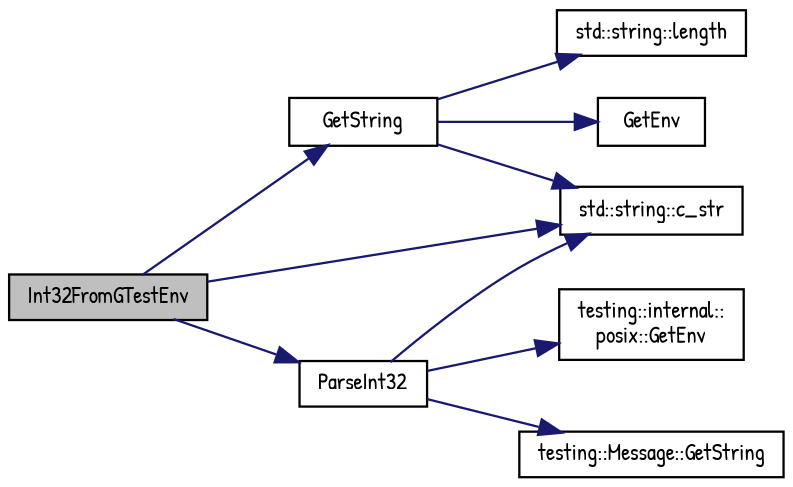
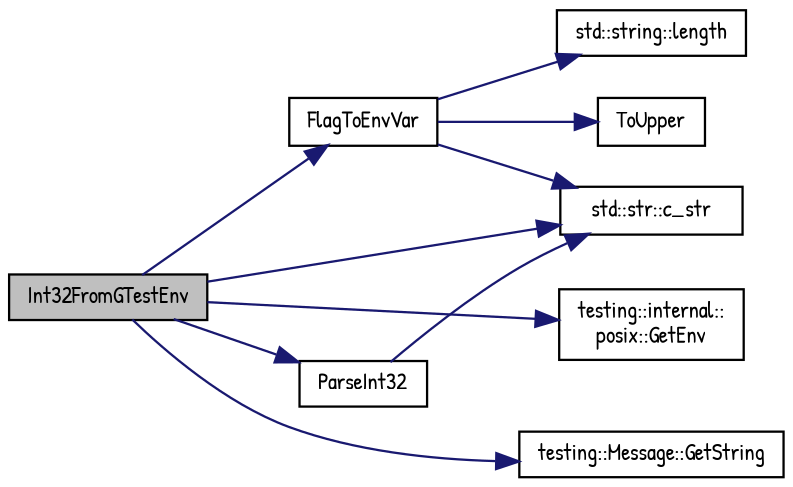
  digraph {
    fontname="Patrick Hand"
    rankdir=LR
    node [color=black fontname="Patrick Hand" fontsize=10 shape=record]
    edge [color=midnightblue fontname="Patrick Hand" fontsize=10 labelfontname=Helvetica labelfontsize=10 style=solid]
    n1 [fillcolor=grey75 fontcolor=black height=0.2 label=Int32FromGTestEnv style=filled width=0.4]
-   n2 [height=0.2 label="std::string::c_str" width=0.4]
-   n3 [height=0.2 label=GetString width=0.4]
+   n2 [height=0.2 label="std::str::c_str" width=0.4]
+   n3 [height=0.2 label=FlagToEnvVar width=0.4]
    n4 [height=0.2 label="testing::internal::\lposix::GetEnv" width=0.4]
    n5 [height=0.2 label=ParseInt32 width=0.4]
    n6 [height=0.2 label="std::string::length" width=0.4]
-   n7 [height=0.2 label=GetEnv width=0.4]
+   n7 [height=0.2 label=ToUpper width=0.4]
    n8 [height=0.2 label="testing::Message::GetString" width=0.4]
    n1 -> n2
    n1 -> n3
-   n5 -> n4
+   n1 -> n4
    n1 -> n5
    n3 -> n2
    n3 -> n6
    n3 -> n7
    n5 -> n2
-   n5 -> n8
+   n1 -> n8
  }
